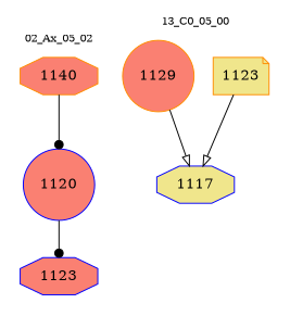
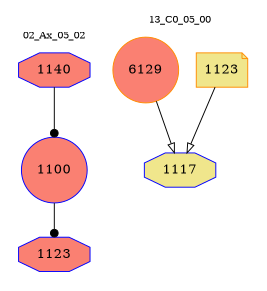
  digraph {
    node [color=darkorange fillcolor=salmon shape=octagon style=filled]
    edge [arrowhead=dot color=black]
-   n1 [label=1140]
-   n2 [color=blue label=1120 shape=circle]
+   n1 [color=blue label=1140]
+   n2 [color=blue label=1100 shape=circle]
    n3 [color=blue label=1123]
    n4 [fillcolor=khaki label=1123 shape=note]
    n5 [color=blue fillcolor=khaki label=1117]
-   n6 [label=1129 shape=circle]
+   n6 [label=6129 shape=circle]
    subgraph cluster_1 {
      color=white
      fontsize=10
      label="02_Ax_05_02"
      n1
      n2
      n3
    }
    subgraph cluster_2 {
      color=white
      fontsize=10
      label="13_C0_05_00"
      n4
      n5
      n6
    }
    n1 -> n2
    n2 -> n3
    n4 -> n5 [arrowhead=onormal]
    n6 -> n5 [arrowhead=onormal]
  }
